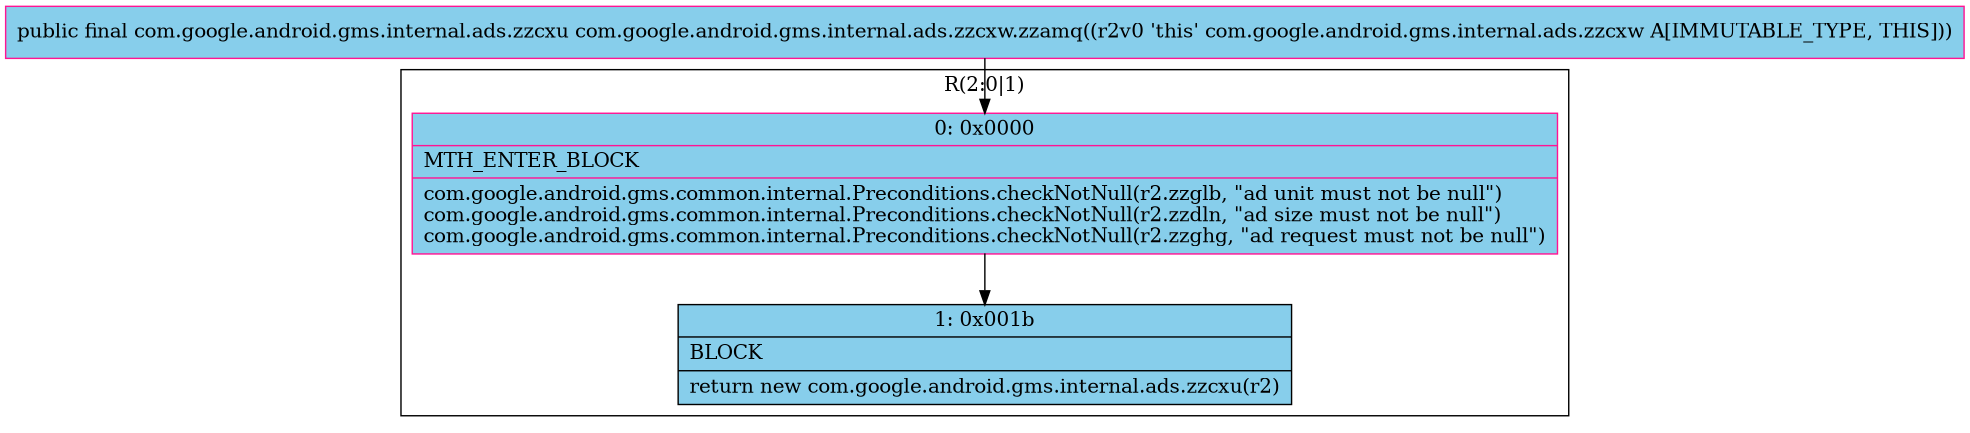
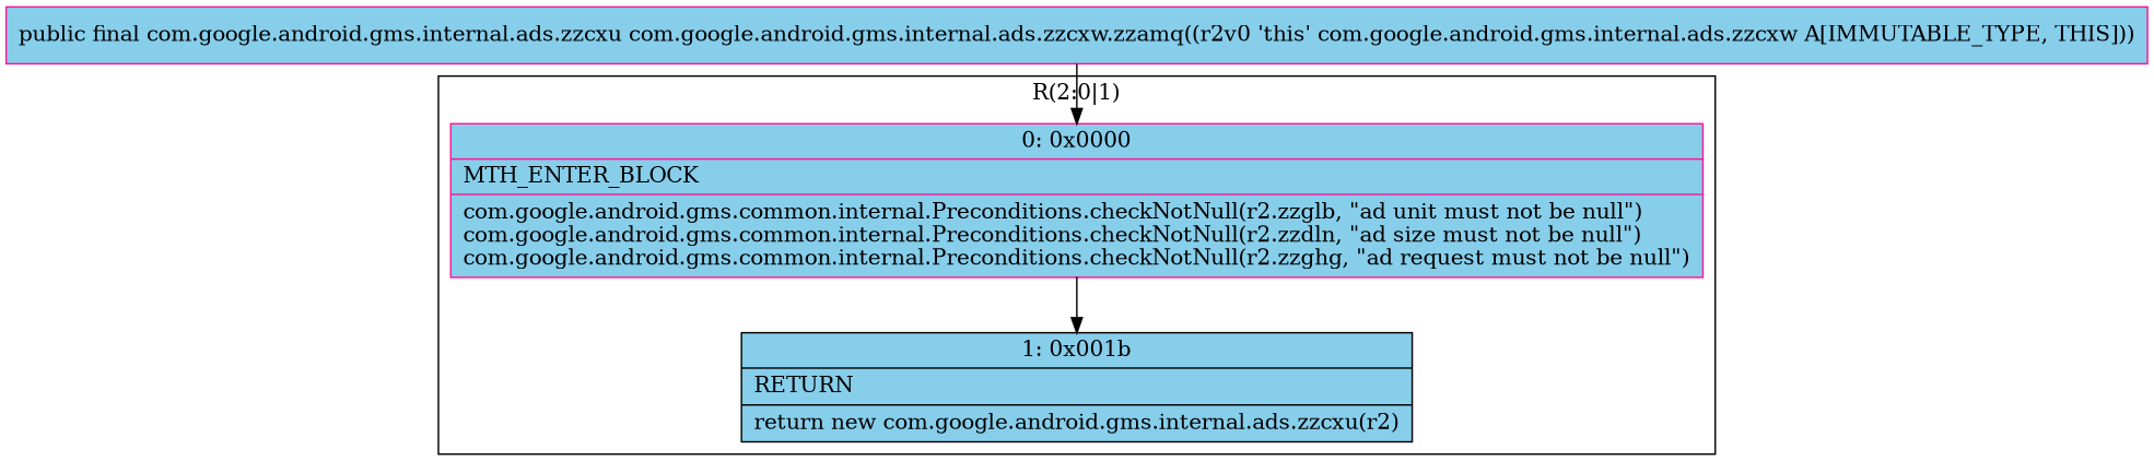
  digraph {
    node [color=deeppink shape=record style=filled fillcolor=skyblue]
    edge [arrowhead=normal]
    n1 [label="{0\:\ 0x0000|MTH_ENTER_BLOCK\l|com.google.android.gms.common.internal.Preconditions.checkNotNull(r2.zzglb, \"ad unit must not be null\")\lcom.google.android.gms.common.internal.Preconditions.checkNotNull(r2.zzdln, \"ad size must not be null\")\lcom.google.android.gms.common.internal.Preconditions.checkNotNull(r2.zzghg, \"ad request must not be null\")\l}"]
-   n2 [color=black label="{1\:\ 0x001b|BLOCK\l|return new com.google.android.gms.internal.ads.zzcxu(r2)\l}"]
+   n2 [color=black label="{1\:\ 0x001b|RETURN\l|return new com.google.android.gms.internal.ads.zzcxu(r2)\l}"]
    n3 [label="{public final com.google.android.gms.internal.ads.zzcxu com.google.android.gms.internal.ads.zzcxw.zzamq((r2v0 'this' com.google.android.gms.internal.ads.zzcxw A[IMMUTABLE_TYPE, THIS])) }"]
    subgraph cluster_1 {
      label="R(2:0|1)"
      n1
      n2
    }
    n1 -> n2
    n3 -> n1
  }
